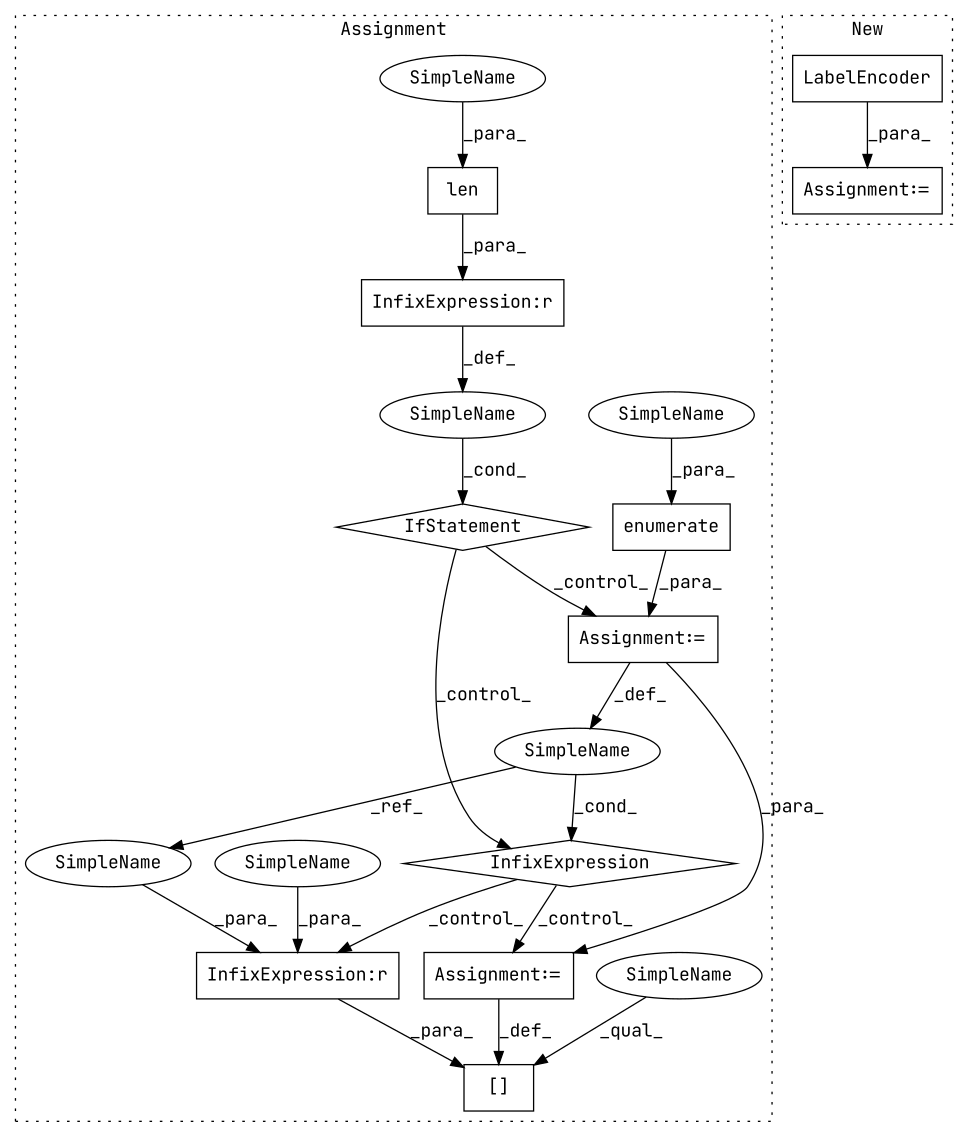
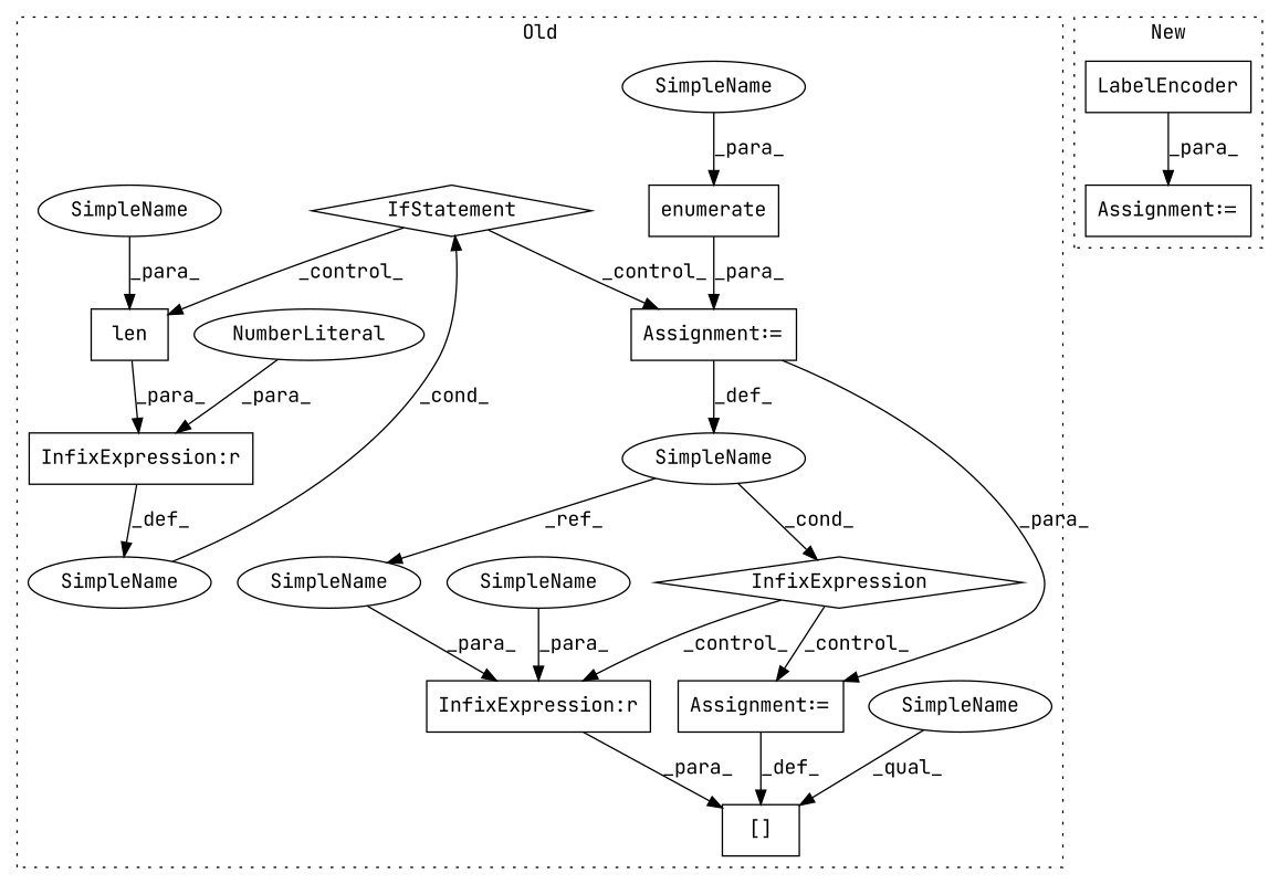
  digraph {
    fontname="JetBrains Mono"
    node [a=42 fontname="JetBrains Mono" l=1 s="3788,3884" shape=box]
    edge [fontname="JetBrains Mono"]
    n1 [a=2 l="2,1" label="[]" s="3896,3906"]
    n2 [a=27 l=4 label="InfixExpression:r" s=3900]
    n3 [a=27 l=4 label="InfixExpression:r" s=3773]
+   n4 [a=34 label=NumberLiteral s=3777 shape=ellipse]
    n5 [label=SimpleName shape=ellipse l="" s=""]
    n6 [a=70 l="71,2" label=InfixExpression shape=diamond]
    n7 [a=32 l="4,1" label=len s="3762,3772"]
    n8 [a=25 l="4,2" label=IfStatement s="3758,3778" shape=diamond]
    n9 [label=SimpleName s=3863 shape=ellipse]
    n10 [a=32 l="10,1" label=enumerate s="3867,3883"]
    n11 [a=7 label="Assignment:=" s=3907]
    n12 [a=7 l="71,2" label="Assignment:="]
    n13 [label=SimpleName s=3899 shape=ellipse]
    n14 [label=SimpleName s=3896 shape=ellipse]
    n15 [label=SimpleName s=3904 shape=ellipse]
    n16 [l=6 label=SimpleName s=3877 shape=ellipse]
    n17 [l=6 label=SimpleName s=3766 shape=ellipse]
    n18 [a=32 l=14 label=LabelEncoder s=3419]
    n19 [a=7 label="Assignment:=" s=3418]
    subgraph cluster_1 {
-     label=Assignment
+     label=Old
      style=dotted
      n1
      n2
      n3
+     n4
      n5
      n6
      n7
      n8
      n9
      n10
      n11
      n12
      n13
      n14
      n15
      n16
      n17
    }
    subgraph cluster_2 {
      label=New
      style=dotted
      n18
      n19
    }
    n2 -> n1 [label=_para_]
    n3 -> n5 [label=_def_]
+   n4 -> n3 [label=_para_]
    n5 -> n8 [label=_cond_]
    n6 -> n2 [label=_control_]
    n6 -> n11 [label=_control_]
    n7 -> n3 [label=_para_]
-   n8 -> n6 [label=_control_]
+   n8 -> n7 [label=_control_]
    n8 -> n12 [label=_control_]
    n9 -> n6 [label=_cond_]
    n9 -> n15 [label=_ref_]
    n10 -> n12 [label=_para_]
    n11 -> n1 [label=_def_]
    n12 -> n9 [label=_def_]
    n12 -> n11 [label=_para_]
    n13 -> n2 [label=_para_]
    n14 -> n1 [label=_qual_]
    n15 -> n2 [label=_para_]
    n16 -> n10 [label=_para_]
    n17 -> n7 [label=_para_]
    n18 -> n19 [label=_para_]
  }
